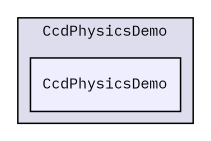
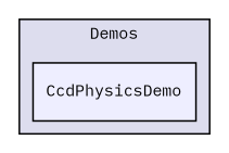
  digraph {
    compound=true
    fontname="IBM Plex Mono"
    n1 [fillcolor="#eeeeff" fontname="IBM Plex Mono" fontsize=10 label=CcdPhysicsDemo pencolor=black shape=box style=filled]
    subgraph cluster_1 {
      bgcolor="#ddddee"
      fontsize=10
-     label=CcdPhysicsDemo
+     label=Demos
      pencolor=black
      n1
    }
  }
